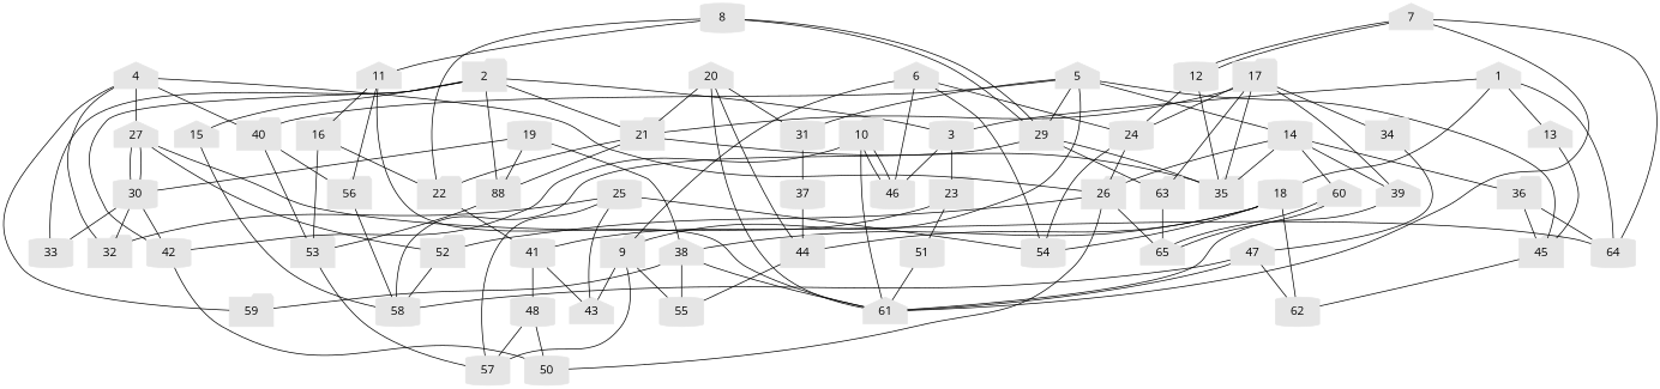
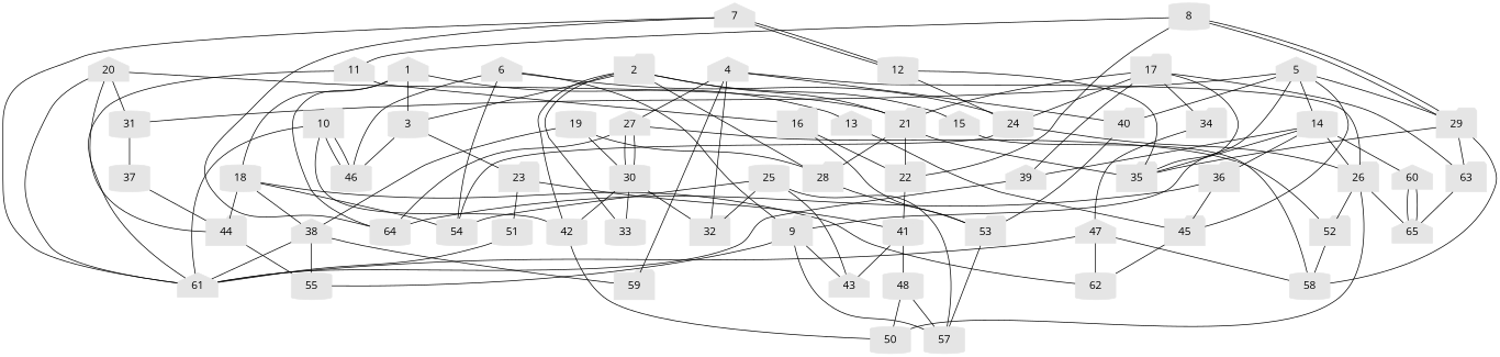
  graph {
    fontname="Open Sans"
    node [color=gray90 fontname="Open Sans" shape=cylinder style=filled]
    edge [fontname="Open Sans"]
    1 [shape=house]
    3
    13 [shape=house]
    18
    64
    23 [shape=folder]
    46
    45 [shape=folder]
    54
    38 [shape=house]
    44 [shape=folder]
    62
    2 [shape=folder]
    15 [shape=house]
    21 [shape=folder]
-   28 [shape=folder label=88]
+   28 [shape=folder]
    42
    33
    58
    22 [shape=folder]
    35 [shape=folder]
    53 [shape=folder]
    50
    41
    51
    4 [shape=house]
    26 [shape=folder]
    27 [shape=house]
    32 [shape=folder]
    40 [shape=folder]
    59 [shape=folder]
    52 [shape=folder]
    65 [shape=house]
    30
-   56 [shape=folder]
    5 [shape=house]
    9 [shape=folder]
    14
    29 [shape=folder]
    31
    43 [shape=house]
    55
    57
    36 [shape=folder]
    39 [shape=house]
    60 [shape=house]
    63 [shape=folder]
    37
    6 [shape=house]
    24
    7 [shape=house]
    12
    61 [shape=house]
    8
    11 [shape=house]
    16 [shape=folder]
    10 [shape=folder]
    17 [shape=folder]
    34 [shape=folder]
    47 [shape=house]
    19
    20 [shape=house]
    48
    25
    1 -- 3
    1 -- 13
    1 -- 18
    1 -- 64
    3 -- 23
    3 -- 46
    13 -- 45
    18 -- 54
    18 -- 38
    18 -- 44
    18 -- 62
    23 -- 41
    23 -- 51
    45 -- 62
    38 -- 59
    38 -- 55
    38 -- 61
    44 -- 55
    2 -- 3
    2 -- 15
    2 -- 21
    2 -- 28
    2 -- 42
    2 -- 33
    15 -- 58
    21 -- 28
    21 -- 22
    21 -- 35
    28 -- 53
    42 -- 50
    22 -- 41
    53 -- 57
    41 -- 43
    41 -- 48
    51 -- 61
    4 -- 26
    4 -- 27
    4 -- 32
    4 -- 40
    4 -- 59
    26 -- 50
    26 -- 52
    26 -- 65
    27 -- 64
    27 -- 52
    27 -- 30
    27 -- 30
    40 -- 53
-   40 -- 56
    52 -- 58
    30 -- 42
    30 -- 33
    30 -- 32
-   56 -- 58
    5 -- 45
    5 -- 40
    5 -- 9
    5 -- 14
    5 -- 29
    5 -- 31
    9 -- 43
    9 -- 55
    9 -- 57
    14 -- 35
    14 -- 26
    14 -- 36
    14 -- 39
    14 -- 60
    29 -- 58
    29 -- 35
    29 -- 63
    31 -- 37
    36 -- 64
    36 -- 45
    39 -- 61
    60 -- 65
    60 -- 65
    63 -- 65
    37 -- 44
    6 -- 46
    6 -- 54
    6 -- 9
    6 -- 24
    24 -- 54
    24 -- 26
    7 -- 64
    7 -- 12
    7 -- 12
    7 -- 61
    12 -- 35
    12 -- 24
    8 -- 22
    8 -- 29
    8 -- 29
    8 -- 11
-   11 -- 56
    11 -- 61
    11 -- 16
    16 -- 22
    16 -- 53
    10 -- 46
    10 -- 46
    10 -- 42
    10 -- 61
    17 -- 21
    17 -- 35
    17 -- 39
    17 -- 63
    17 -- 24
    17 -- 34
    34 -- 47
    47 -- 62
    47 -- 58
    47 -- 61
    19 -- 38
    19 -- 28
    19 -- 30
    20 -- 44
    20 -- 21
    20 -- 31
    20 -- 61
    48 -- 50
    48 -- 57
    25 -- 54
    25 -- 32
    25 -- 43
    25 -- 57
  }
